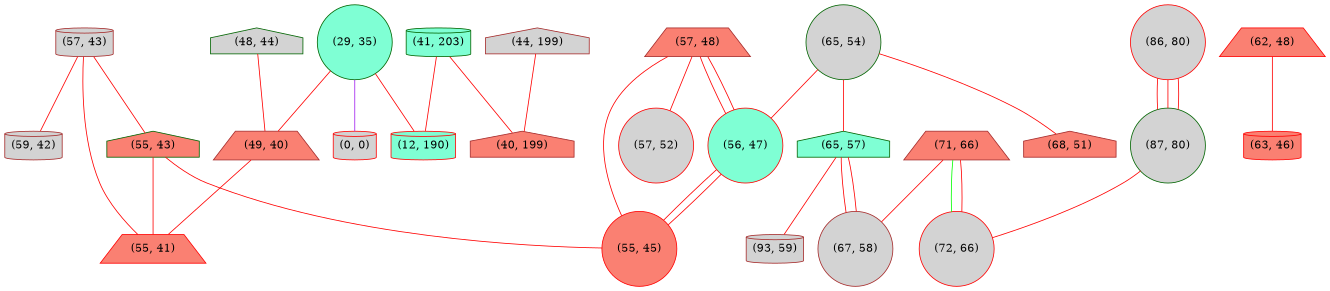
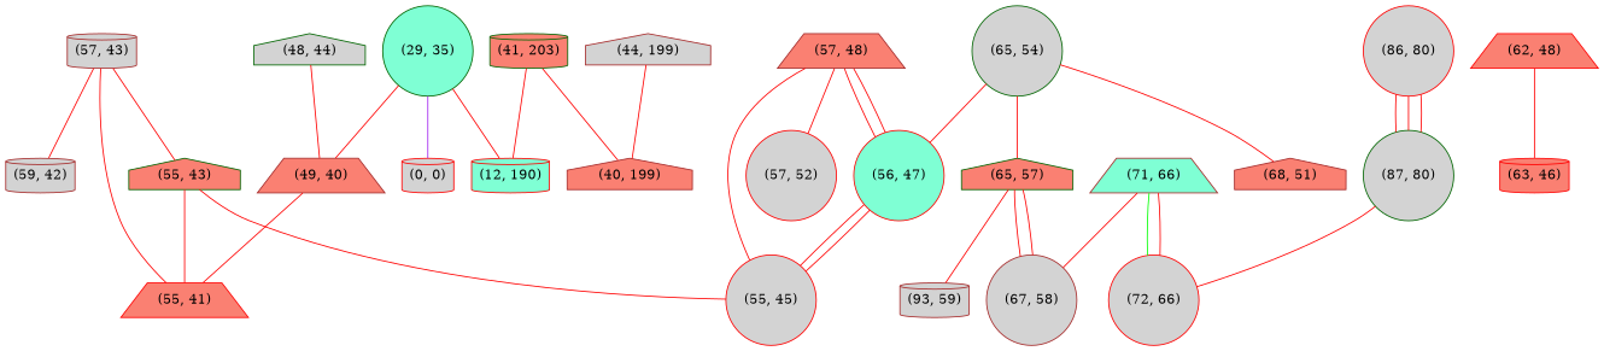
  graph {
    node [color=brown fillcolor=lightgrey shape=circle style=filled]
    edge [color=red weight=1]
    "(57, 43)" [shape=cylinder]
    "(55, 43)" [color=darkgreen fillcolor=salmon shape=house]
    "(55, 41)" [color=red fillcolor=salmon shape=trapezium]
    "(59, 42)" [shape=cylinder]
-   "(55, 45)" [color=red fillcolor=salmon]
+   "(55, 45)" [color=red]
    "(65, 54)" [color=darkgreen]
-   "(65, 57)" [color=darkgreen fillcolor=aquamarine shape=house]
+   "(65, 57)" [color=darkgreen fillcolor=salmon shape=house]
    "(68, 51)" [fillcolor=salmon shape=house]
    "(56, 47)" [color=red fillcolor=aquamarine]
    "(62, 48)" [color=red fillcolor=salmon shape=trapezium]
    "(63, 46)" [color=red fillcolor=salmon shape=cylinder]
    "(67, 58)"
    n13 [label="(93, 59)" shape=cylinder]
    "(57, 48)" [fillcolor=salmon shape=trapezium]
    "(57, 52)" [color=red]
-   "(41, 203)" [color=darkgreen fillcolor=aquamarine shape=cylinder]
+   "(41, 203)" [color=darkgreen fillcolor=salmon shape=cylinder]
    "(40, 199)" [fillcolor=salmon shape=house]
    "(12, 190)" [color=red fillcolor=aquamarine shape=cylinder]
    "(29, 35)" [color=darkgreen fillcolor=aquamarine]
    "(49, 40)" [fillcolor=salmon shape=trapezium]
    "(0, 0)" [color=red shape=cylinder]
-   "(71, 66)" [fillcolor=salmon shape=trapezium]
+   "(71, 66)" [fillcolor=aquamarine shape=trapezium]
    "(72, 66)" [color=red]
    "(44, 199)" [shape=house]
    "(86, 80)" [color=red]
    "(87, 80)" [color=darkgreen]
    "(48, 44)" [color=darkgreen shape=house]
    "(57, 43)" -- "(55, 43)"
    "(57, 43)" -- "(55, 41)"
    "(57, 43)" -- "(59, 42)"
    "(55, 43)" -- "(55, 41)"
    "(55, 43)" -- "(55, 45)"
    "(65, 54)" -- "(65, 57)"
    "(65, 54)" -- "(68, 51)"
    "(65, 54)" -- "(56, 47)"
    "(65, 57)" -- "(67, 58)"
    "(65, 57)" -- "(67, 58)"
    "(65, 57)" -- n13
    "(56, 47)" -- "(55, 45)"
    "(56, 47)" -- "(55, 45)"
    "(62, 48)" -- "(63, 46)"
    "(57, 48)" -- "(55, 45)"
    "(57, 48)" -- "(56, 47)"
    "(57, 48)" -- "(56, 47)"
    "(57, 48)" -- "(57, 52)"
    "(41, 203)" -- "(40, 199)"
    "(41, 203)" -- "(12, 190)"
    "(29, 35)" -- "(12, 190)"
    "(29, 35)" -- "(49, 40)"
    "(29, 35)" -- "(0, 0)" [color=purple weight=4]
    "(49, 40)" -- "(55, 41)"
    "(71, 66)" -- "(67, 58)"
    "(71, 66)" -- "(72, 66)" [color=green weight=2]
    "(71, 66)" -- "(72, 66)"
    "(44, 199)" -- "(40, 199)"
    "(86, 80)" -- "(87, 80)"
    "(86, 80)" -- "(87, 80)"
    "(86, 80)" -- "(87, 80)"
    "(87, 80)" -- "(72, 66)"
    "(48, 44)" -- "(49, 40)"
  }
